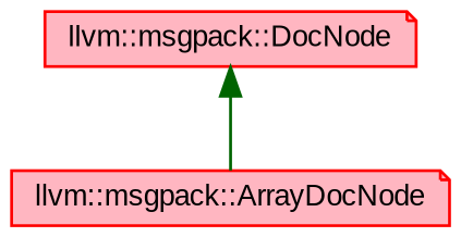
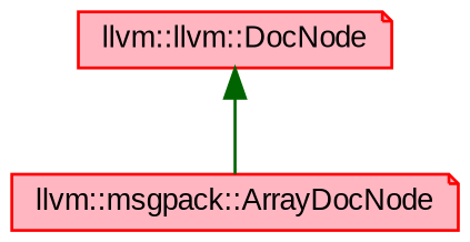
  digraph {
    fontname="Liberation Sans"
    node [color=red fillcolor=lightpink fontname="Liberation Sans" fontsize=10 shape=note style=filled]
    n1 [fontcolor=black height=0.2 label="llvm::msgpack::ArrayDocNode" width=0.4]
-   n2 [height=0.2 label="llvm::msgpack::DocNode" width=0.4]
+   n2 [height=0.2 label="llvm::llvm::DocNode" width=0.4]
    n2 -> n1 [color=darkgreen dir=back fontname="Liberation Sans" fontsize=10 labelfontname=Helvetica labelfontsize=10 style=solid]
  }
